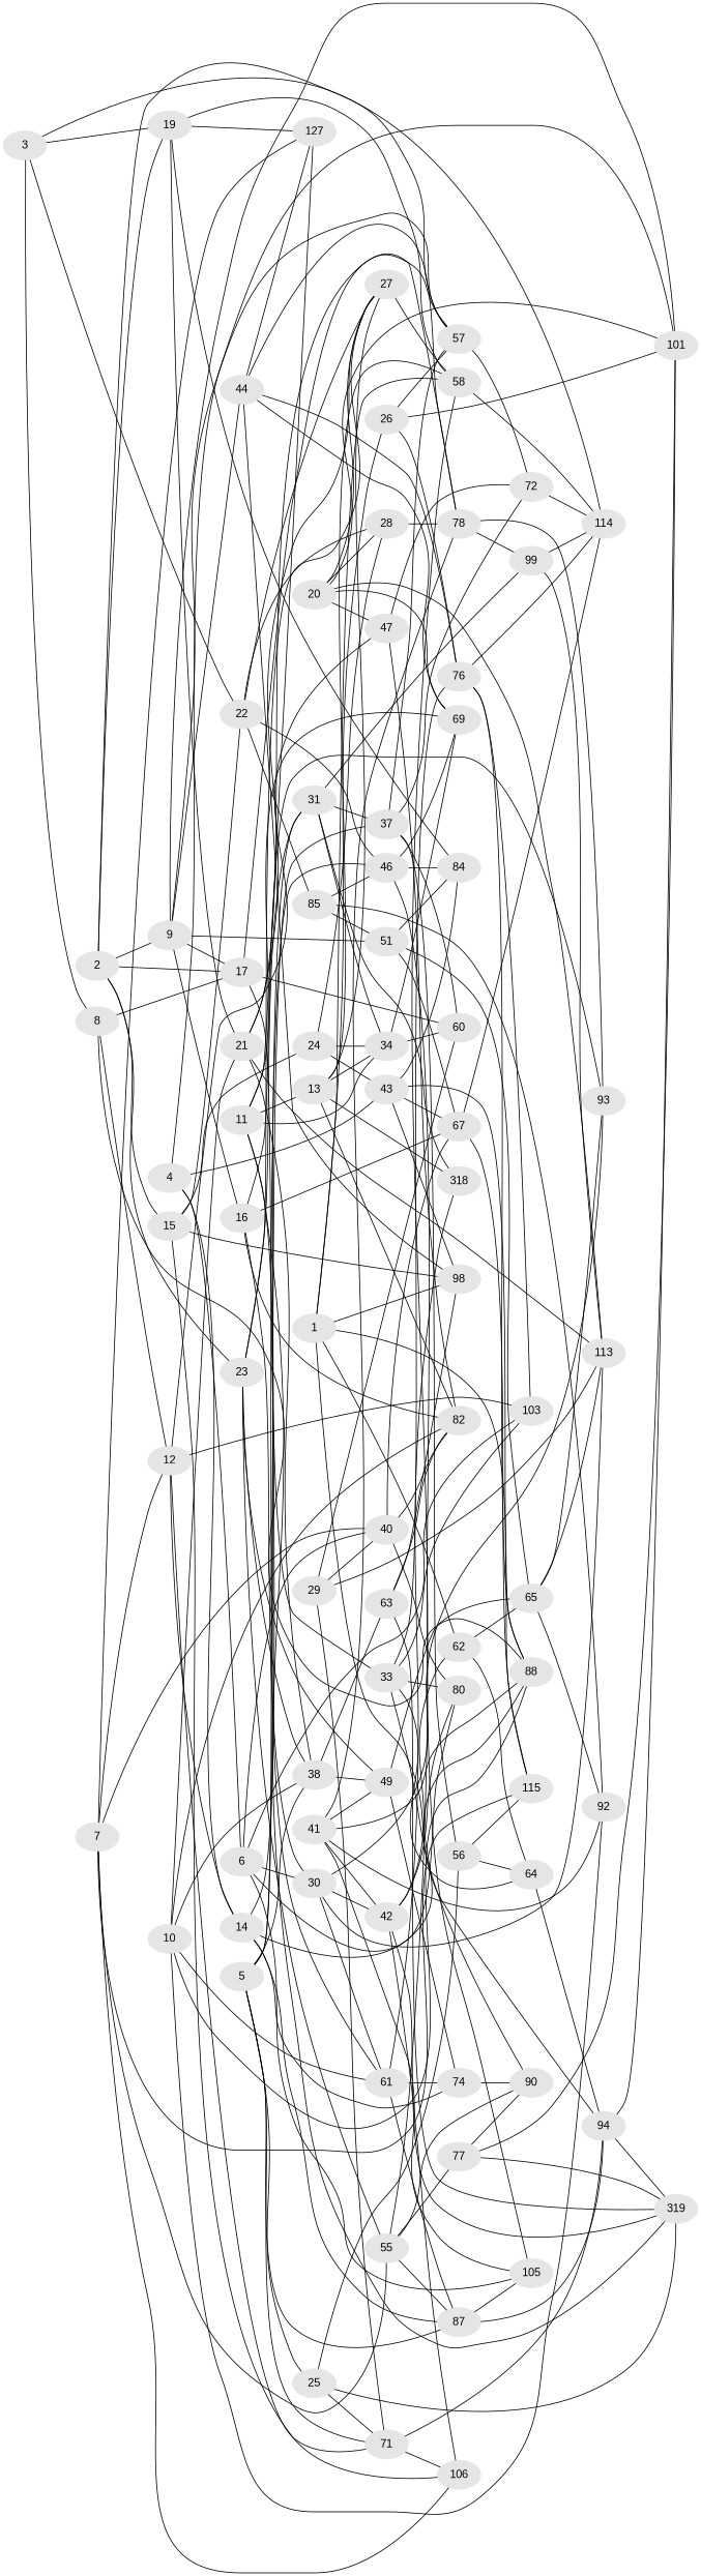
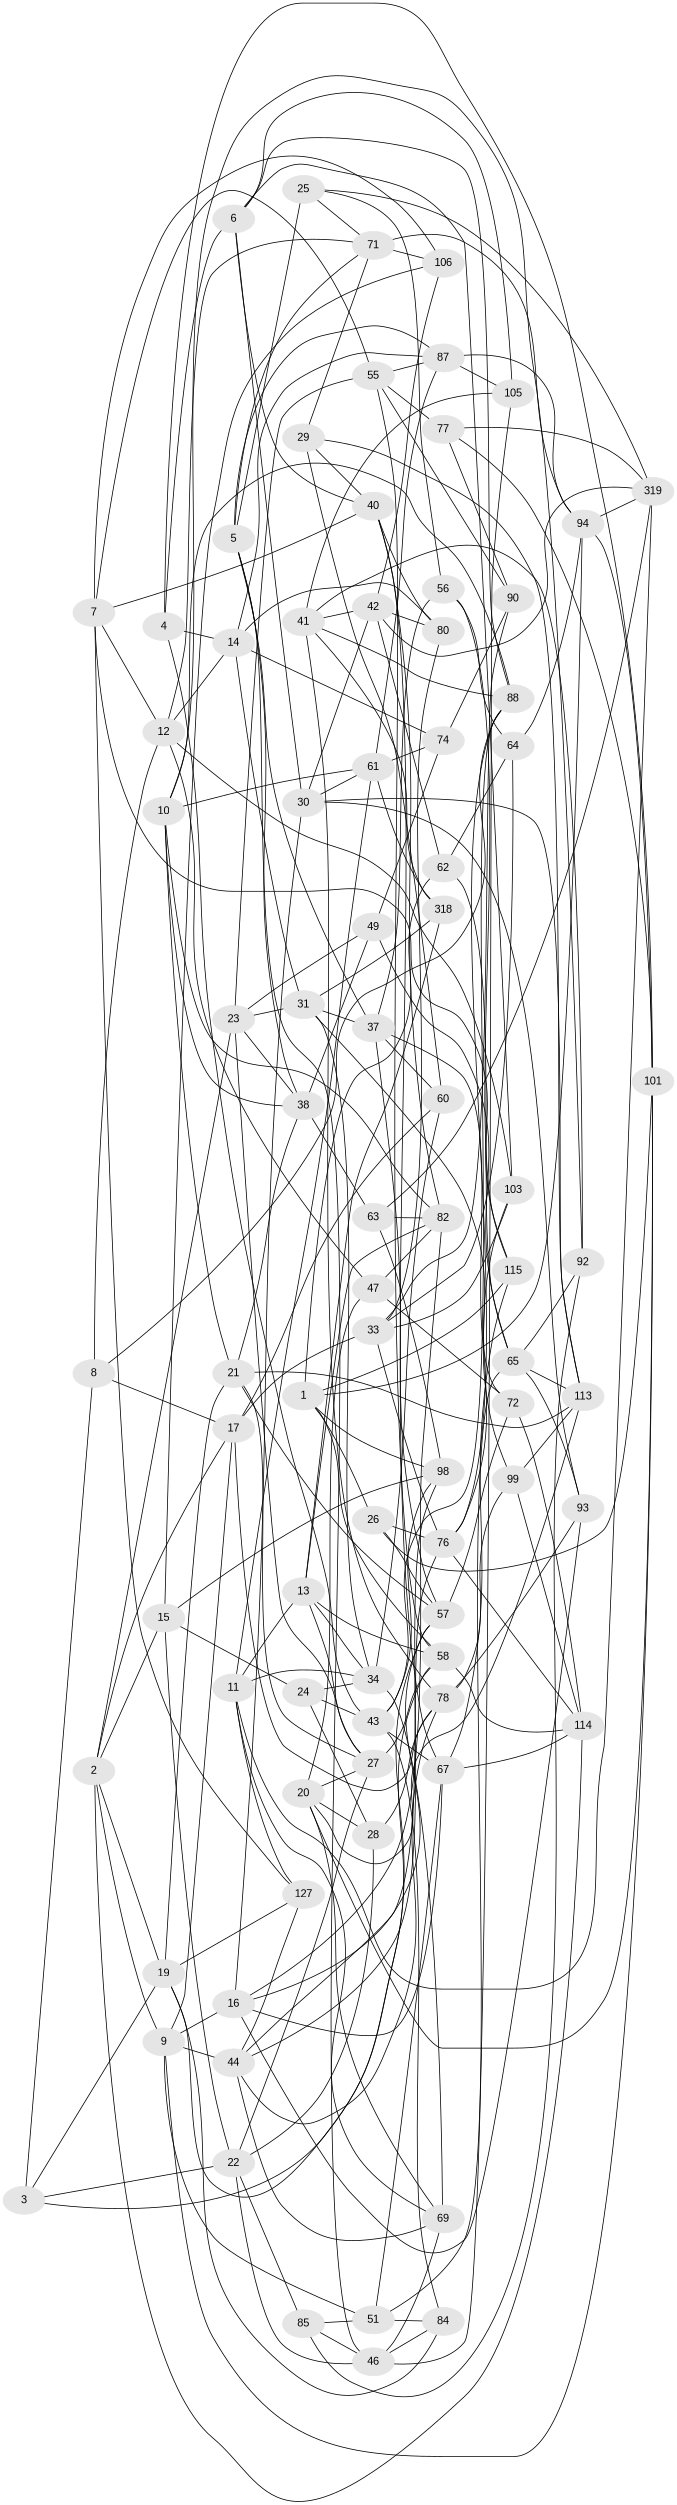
  graph {
    fontname="Liberation Sans"
    rankdir=LR
    node [color=gray90 fontname="Liberation Sans" style=filled]
    edge [fontname="Liberation Sans"]
    1 [super="+45"]
    26
    58 [super="+120"]
    62
    94 [super="+109"]
    98 [super="+124"]
    115
    57 [super="+68"]
    101 [super="+111"]
    76 [super="+85"]
    114 [super="+131"]
    64
    65 [super="+117"]
    n14 [label=319 super="+134"]
    2 [super="+36"]
    9 [super="+104"]
    15 [super="+32"]
    17 [super="+18"]
    19 [super="+107"]
    23 [super="+91"]
    16 [super="+116"]
    44 [super="+53"]
    51 [super="+79"]
    22 [super="+59"]
    106
    24
    33 [super="+70"]
    60
    78 [super="+95"]
    127
    21 [super="+89"]
    84
    38 [super="+73"]
    55 [super="+126"]
    27 [super="+123"]
    31 [super="+97"]
    49
    3
    8
    88 [super="+130"]
    12 [super="+54"]
    46 [super="+48"]
    28
    n44 [label=85]
    72
    6 [super="+112"]
    30 [super="+102"]
    40 [super="+121"]
    103
    105
    4
    14 [super="+50"]
    43 [super="+96"]
    87 [super="+108"]
    74
    80
    67 [super="+100"]
    5 [super="+83"]
    25
    37 [super="+39"]
    71 [super="+128"]
    56
    63
    69 [super="+125"]
    61 [super="+122"]
    93
    113 [super="+132"]
    42 [super="+133"]
    82 [super="+86"]
    7 [super="+52"]
    47
    90
    77
    10 [super="+66"]
    92
    n76 [label=318]
    11 [super="+81"]
    13 [super="+110"]
    34 [super="+129"]
    99
    20 [super="+75"]
    29
    41 [super="+135"]
    1 -- 26
    1 -- 58
    1 -- 62
    1 -- 94
    1 -- 98
    1 -- 115
    26 -- 57
    26 -- 101
    26 -- 76
    58 -- 114
    62 -- 64
    62 -- 65
    94 -- 101
    94 -- n14
    57 -- 72
    76 -- 114
    76 -- 88
    76 -- 103
    64 -- 94
    65 -- 93
    65 -- 113
    65 -- 92
    2 -- 114
    2 -- 9
    2 -- 15
    2 -- 17
    2 -- 19
    2 -- 23
    9 -- 101
    9 -- 17
    9 -- 16
    9 -- 44
    9 -- 51
    15 -- 98 [weight=2]
    15 -- 22
    15 -- 106
    15 -- 24
    17 -- 33
    17 -- 60
    17 -- 78
    19 -- 58
    19 -- 127
    19 -- 21
    19 -- 84
    23 -- 38
    23 -- 55
    23 -- 27
    23 -- 31
    23 -- 49
-   9 -- 57
+   16 -- 57
    16 -- 30
    16 -- 67
    16 -- 93
    16 -- 82
    44 -- 98
    44 -- 76
    44 -- 78
    44 -- 127
    44 -- 69
    51 -- 65
    51 -- 84
    51 -- 67
    22 -- 27
    22 -- 46
    22 -- 28
    22 -- n44
    24 -- 28
    24 -- 43
    24 -- 34
    33 -- 76
    33 -- 64
    33 -- 103
    33 -- 80
    33 -- 90
    78 -- 93
    78 -- 99
    21 -- 57
    21 -- 38
    21 -- 27
    21 -- 113
    38 -- 49
    38 -- 63
    55 -- 58
    55 -- 87
    55 -- 90
    55 -- 77
    27 -- 58
    31 -- 37
    31 -- n76
    31 -- 34
    31 -- 99
    49 -- 65
    49 -- 74
    3 -- 57
    3 -- 19
    3 -- 22
    3 -- 8
    8 -- 17
    8 -- 88
    8 -- 12
    12 -- 103
    12 -- 14
    12 -- 71
    12 -- 47
    46 -- 84
    46 -- 105
    46 -- 69
    28 -- 78
    n44 -- 51
    n44 -- 46
    n44 -- 92
    72 -- 114
    6 -- 88
    6 -- 30
    6 -- 40
    6 -- 103
    6 -- 105
    30 -- 61
    30 -- 93
    30 -- 113
    30 -- 42
    40 -- 80
    40 -- 67
    40 -- 82
    4 -- 101
    4 -- 6
    4 -- 14
    4 -- 43
    14 -- 31
    14 -- 87
    14 -- 74
    14 -- 80
    43 -- 98
    43 -- 84
    43 -- 88
    43 -- 67
    87 -- 94
    87 -- 105
    74 -- 90
    67 -- 115
    67 -- 114
    5 -- 38
    5 -- 46
    5 -- 87
    5 -- 25
    5 -- 37
    5 -- 71
    25 -- n14
    25 -- 71
    25 -- 56
    37 -- 57
    37 -- 60
    37 -- 72
    37 -- 56
    71 -- 94
    71 -- 106
    56 -- 115
    56 -- 64
    63 -- 98
    63 -- n14
    63 -- 82
    61 -- 87
    61 -- 74
    61 -- n76
    42 -- 62
    42 -- n14
    42 -- 106
    42 -- 80
    7 -- 115
    7 -- 106
    7 -- 127
    7 -- 55
    7 -- 12
    7 -- 40
    47 -- 72
    47 -- 82
    77 -- 101
    77 -- n14
    77 -- 90
    10 -- 21
    10 -- 38
    10 -- 88
    10 -- 61
    10 -- 82
    10 -- 92
    11 -- n14
    11 -- 127
    11 -- 69
    11 -- 61
    11 -- 13
    11 -- 34
    13 -- 58
    13 -- 27
    13 -- 82
    13 -- n76
    13 -- 34
    34 -- 60
    34 -- 69
    99 -- 114
    99 -- 113
    20 -- 101
    20 -- 27
    20 -- 28
    20 -- 69
    20 -- 113
    20 -- 47
    29 -- 60
    29 -- 40
    29 -- 71
    29 -- 113
    41 -- 78
    41 -- 88
    41 -- 105
    41 -- 42
    41 -- 92
-   41 -- 49
+   41 -- n76
  }
